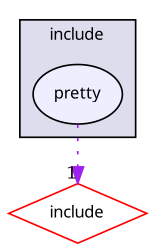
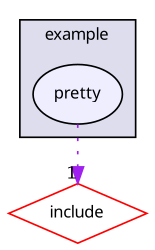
  digraph {
    compound=true
    fontname="Noto Sans"
    node [fontname="Noto Sans" fontsize=10 style=filled]
    n1 [fillcolor="#eeeeff" label=pretty pencolor=black shape=ellipse]
    n2 [color=red fillcolor=white label=include shape=diamond]
    subgraph cluster_1 {
      bgcolor="#ddddee"
      fontsize=10
-     label=include
+     label=example
      pencolor=black
      n1
    }
    n1 -> n2 [headlabel=1 labeldistance=1.5 labelfontname=Helvetica labelfontsize=10 color=purple style=dotted fontname="Noto Sans"]
  }
